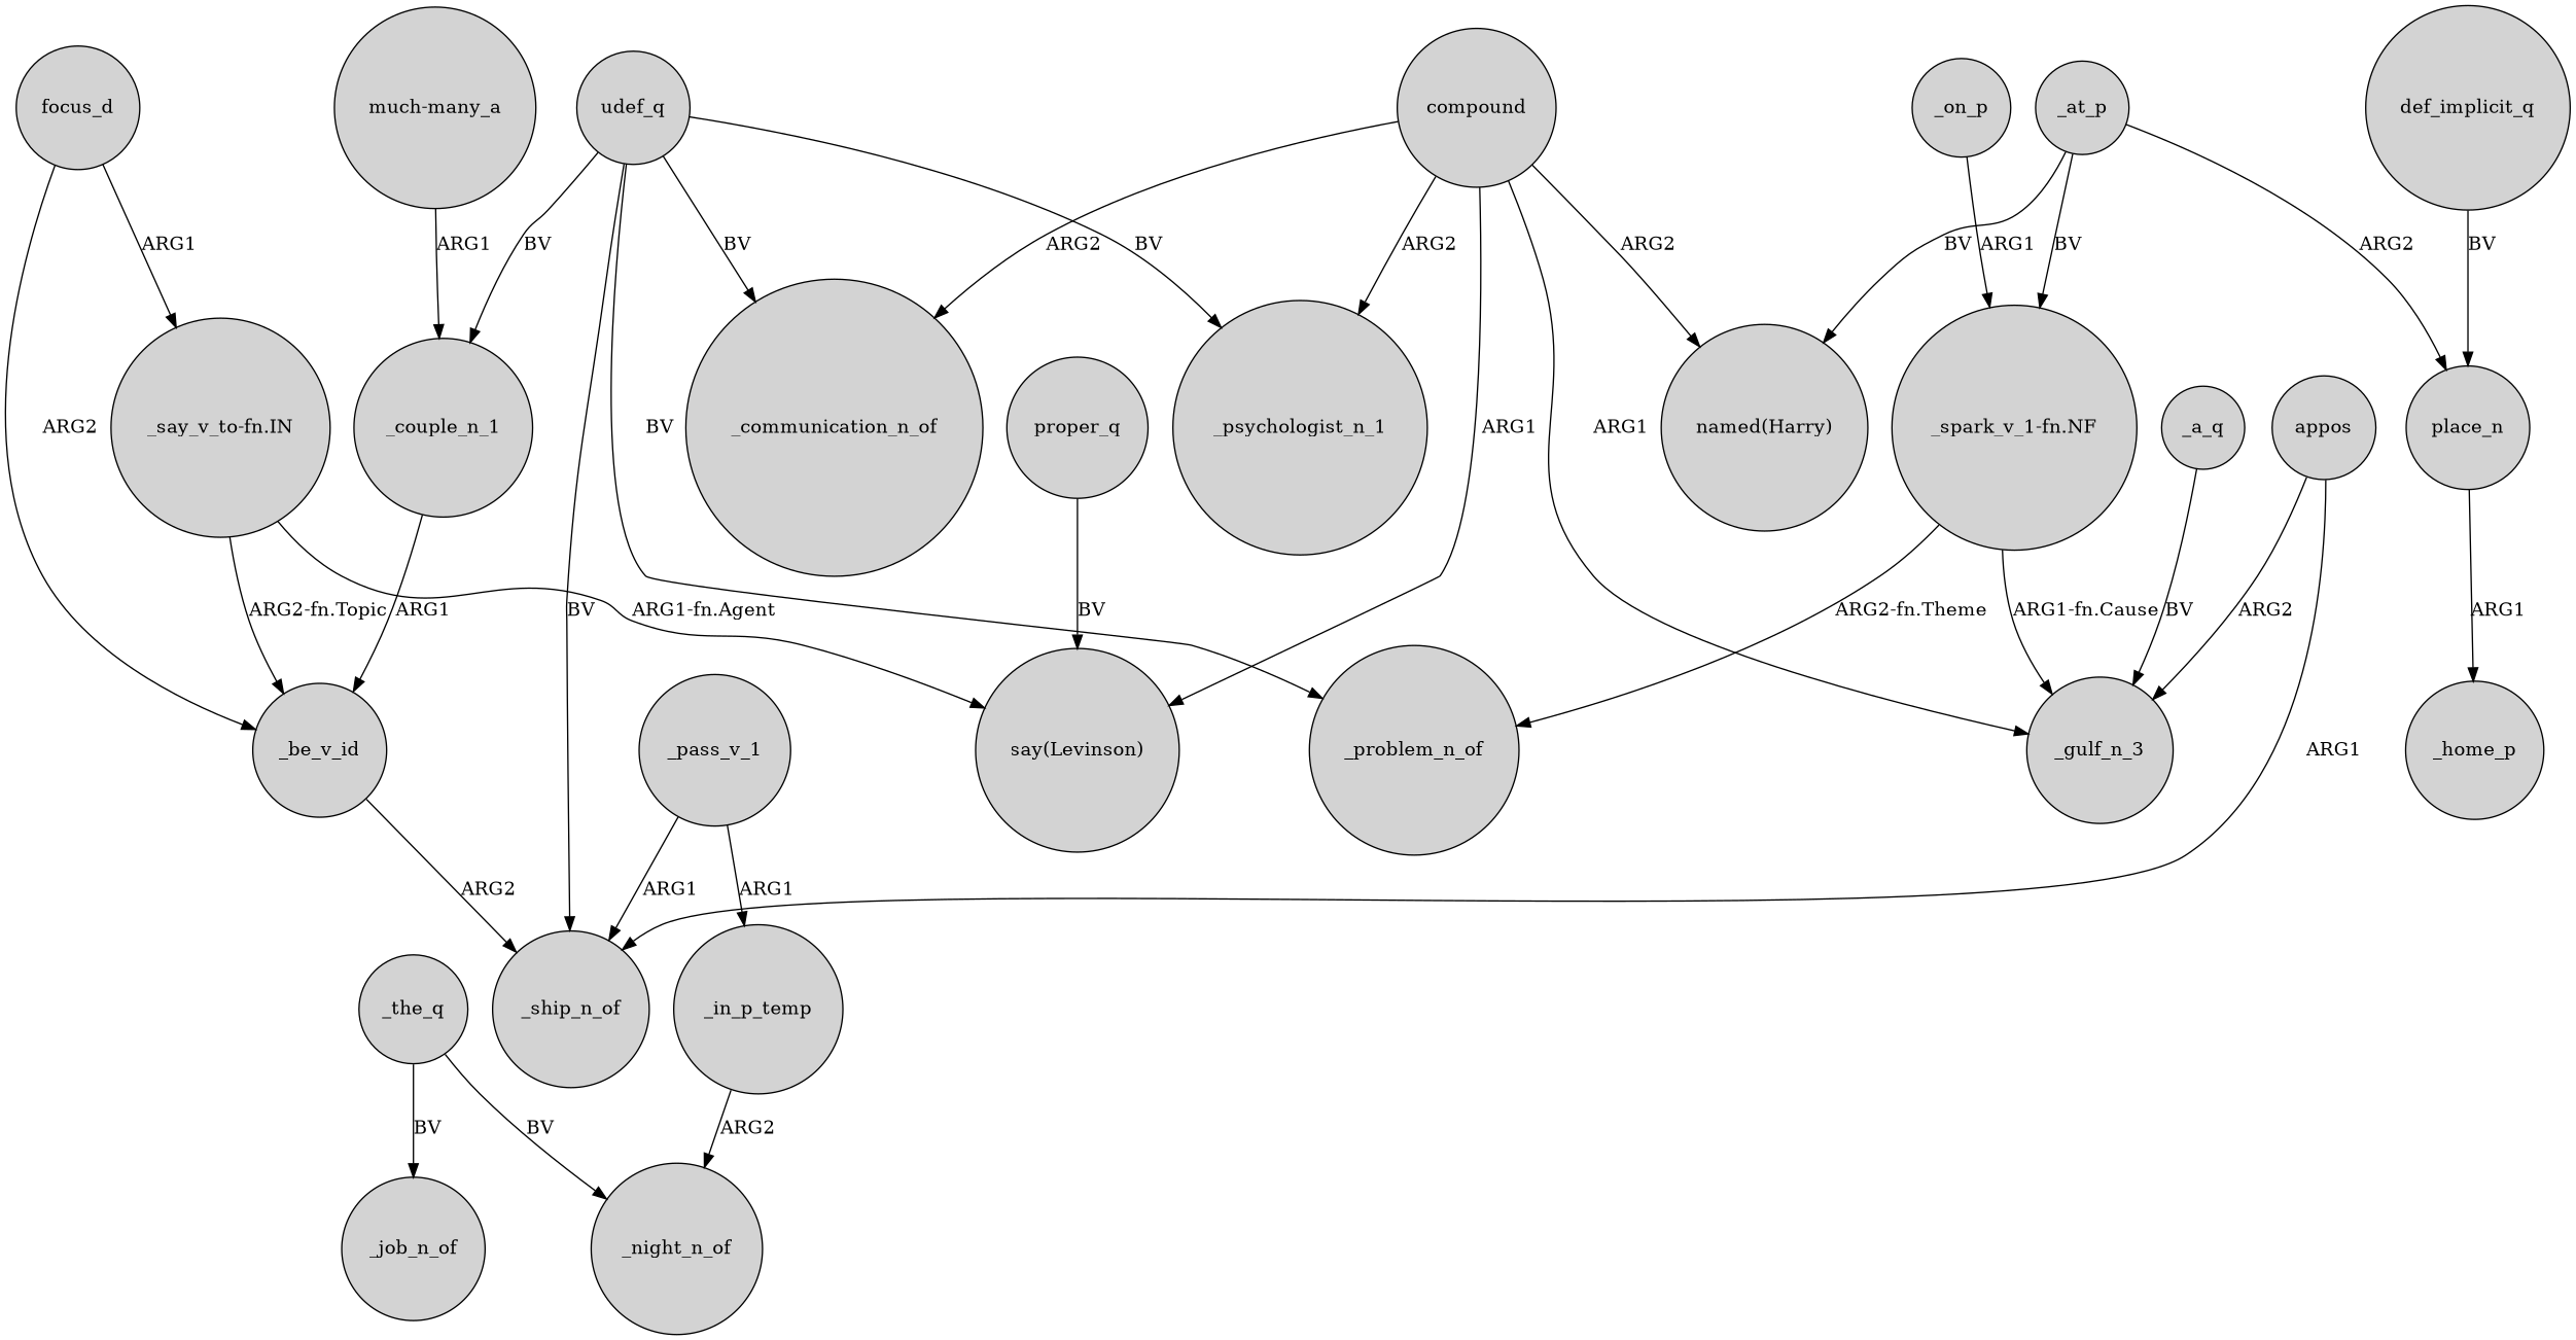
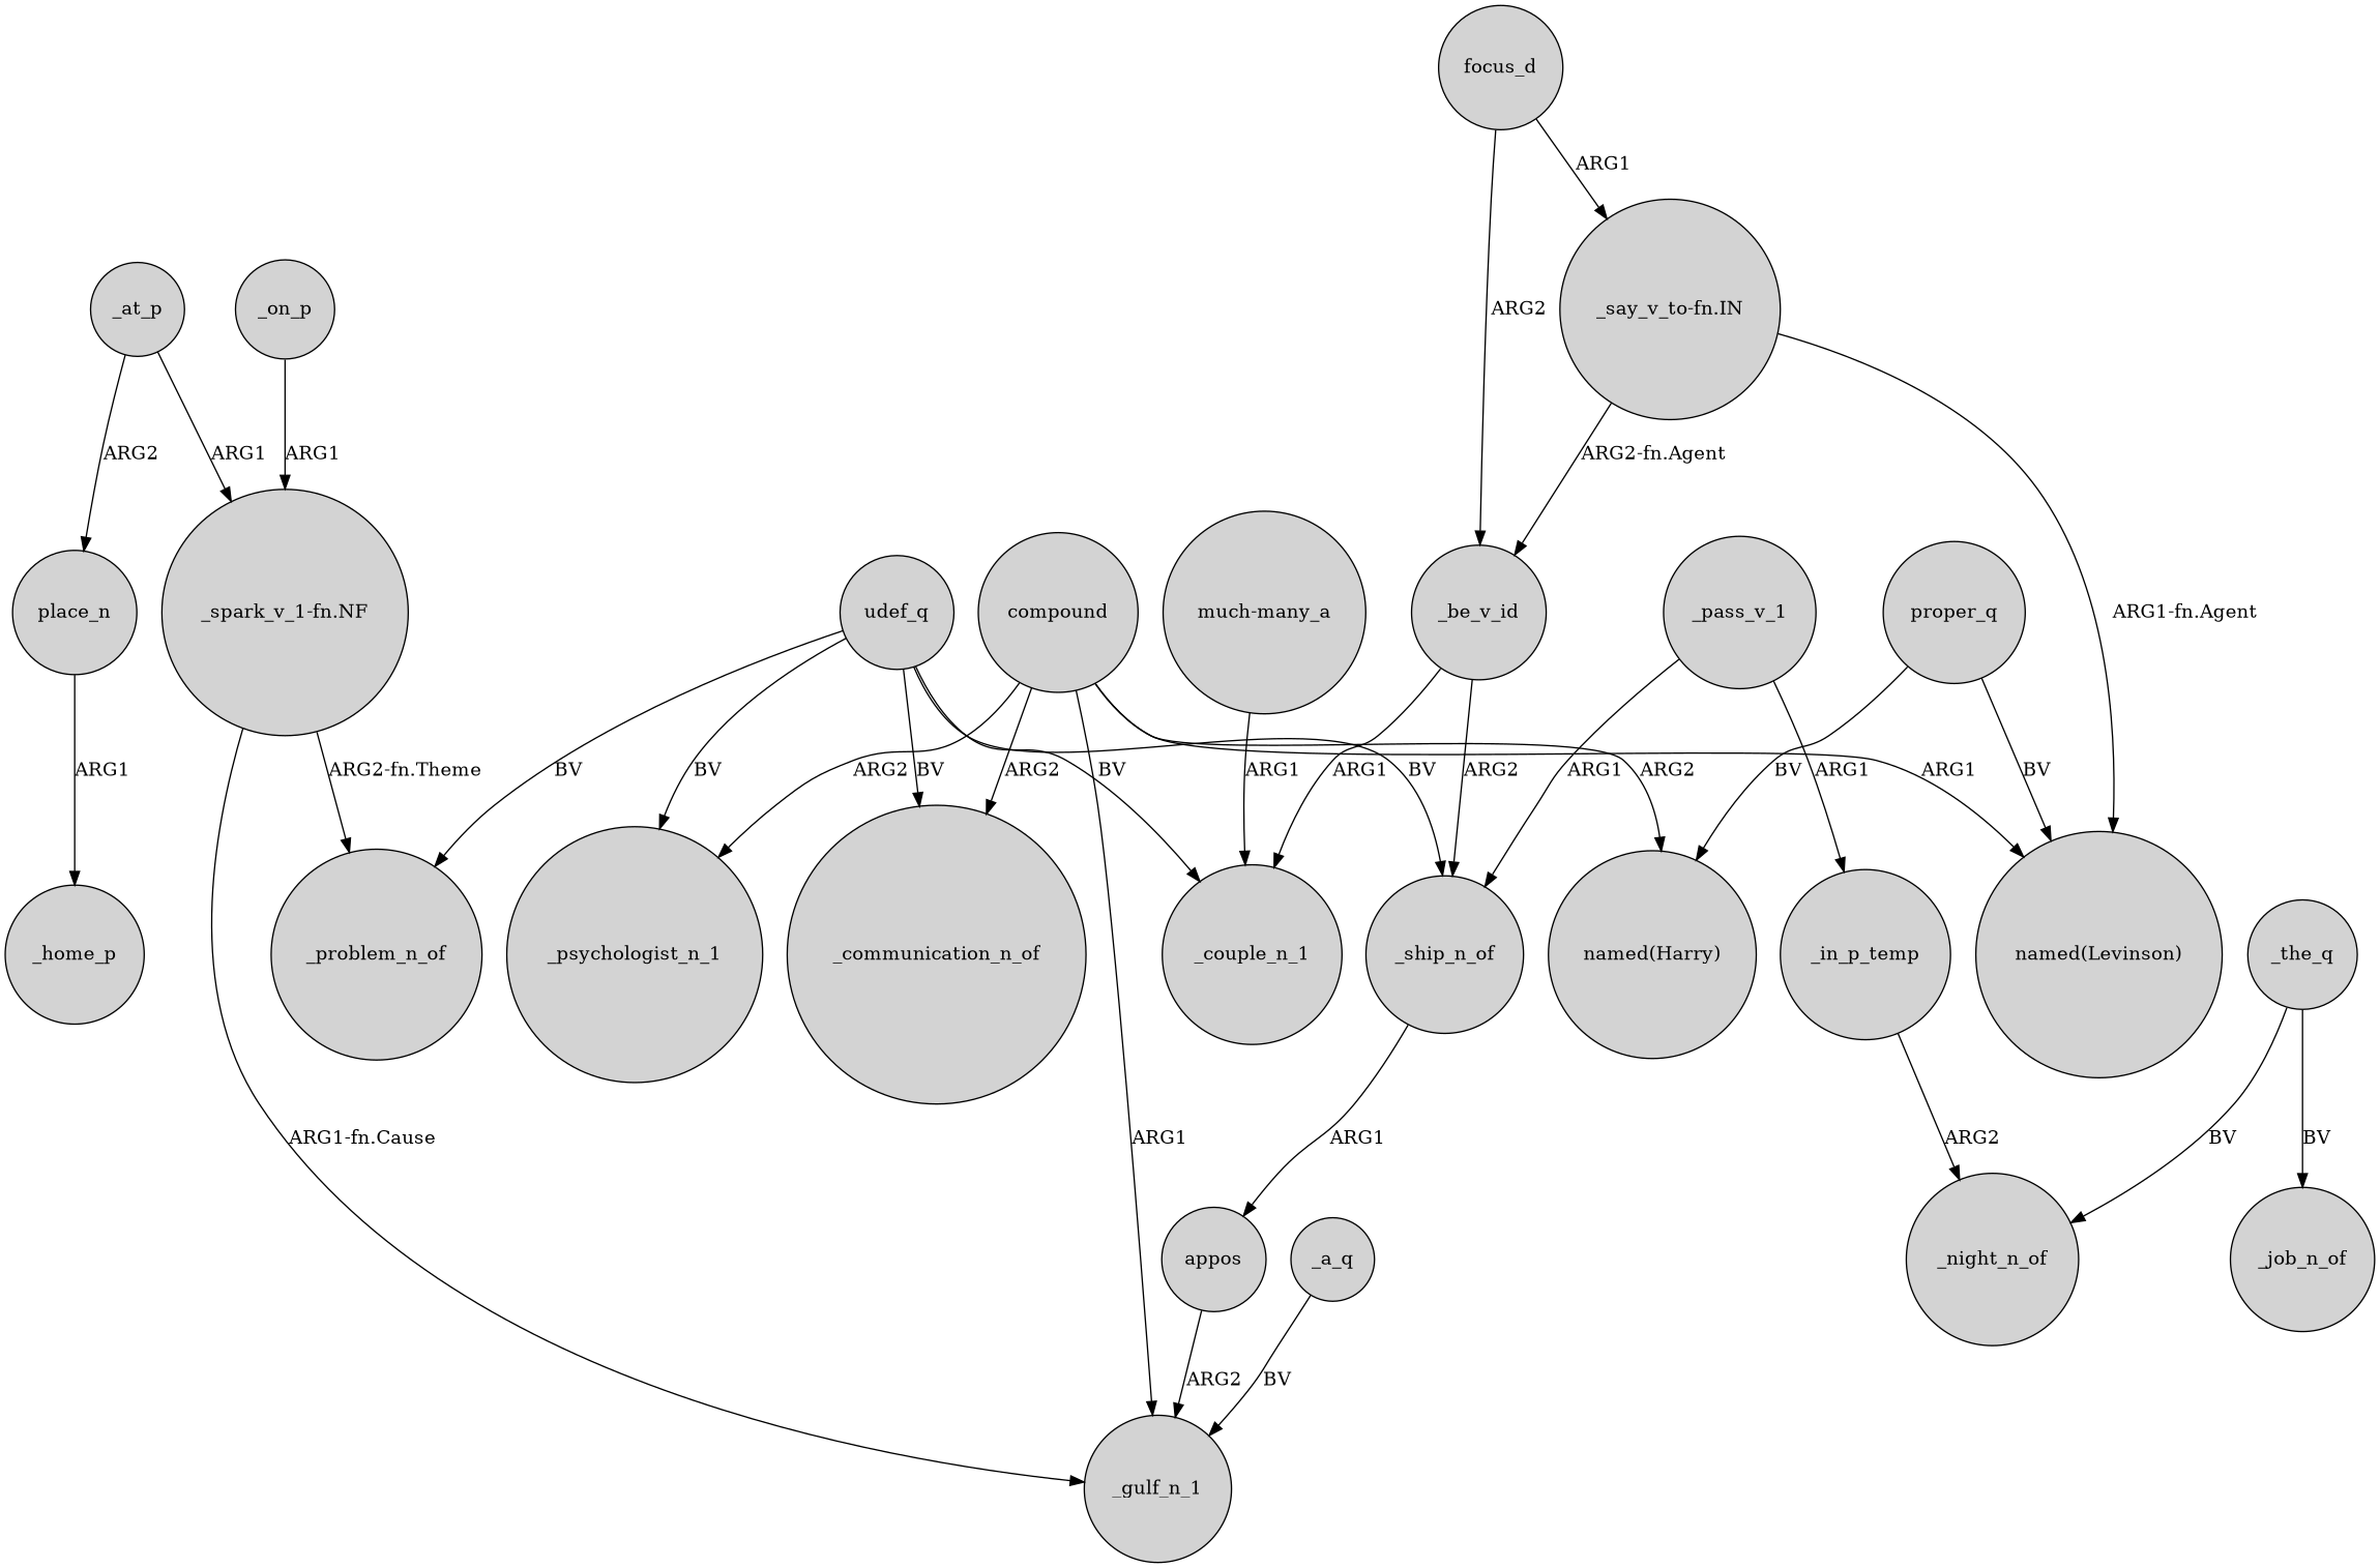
  digraph {
    node [shape=circle style=filled]
    focus_d
    _be_v_id
    "_say_v_to-fn.IN"
    _ship_n_of
    _couple_n_1
-   "named(Levinson)" [label="say(Levinson)"]
+   "named(Levinson)"
    _at_p
    place_n
    "_spark_v_1-fn.NF"
    _home_p
-   _gulf_n_1 [label=_gulf_n_3]
+   _gulf_n_1
    _problem_n_of
    _pass_v_1
    _in_p_temp
    compound
    "named(Harry)"
    _communication_n_of
    _psychologist_n_1
    appos
    udef_q
    "much-many_a"
-   def_implicit_q
    _on_p
    proper_q
    _night_n_of
    _the_q
    _job_n_of
    _a_q
    focus_d -> _be_v_id [label=ARG2]
    focus_d -> "_say_v_to-fn.IN" [label=ARG1]
    _be_v_id -> _ship_n_of [label=ARG2]
-   _couple_n_1 -> _be_v_id [label=ARG1]
-   "_say_v_to-fn.IN" -> _be_v_id [label="ARG2-fn.Topic"]
+   _be_v_id -> _couple_n_1 [label=ARG1]
+   "_say_v_to-fn.IN" -> _be_v_id [label="ARG2-fn.Agent"]
    "_say_v_to-fn.IN" -> "named(Levinson)" [label="ARG1-fn.Agent"]
    _at_p -> place_n [label=ARG2]
-   _at_p -> "_spark_v_1-fn.NF" [label=BV]
+   _at_p -> "_spark_v_1-fn.NF" [label=ARG1]
    place_n -> _home_p [label=ARG1]
    "_spark_v_1-fn.NF" -> _gulf_n_1 [label="ARG1-fn.Cause"]
    "_spark_v_1-fn.NF" -> _problem_n_of [label="ARG2-fn.Theme"]
    _pass_v_1 -> _ship_n_of [label=ARG1]
    _pass_v_1 -> _in_p_temp [label=ARG1]
    _in_p_temp -> _night_n_of [label=ARG2]
    compound -> "named(Levinson)" [label=ARG1]
    compound -> _gulf_n_1 [label=ARG1]
    compound -> "named(Harry)" [label=ARG2]
    compound -> _communication_n_of [label=ARG2]
    compound -> _psychologist_n_1 [label=ARG2]
-   appos -> _ship_n_of [label=ARG1]
+   _ship_n_of -> appos [label=ARG1]
    appos -> _gulf_n_1 [label=ARG2]
    udef_q -> _ship_n_of [label=BV]
    udef_q -> _couple_n_1 [label=BV]
    udef_q -> _problem_n_of [label=BV]
    udef_q -> _communication_n_of [label=BV]
    udef_q -> _psychologist_n_1 [label=BV]
    "much-many_a" -> _couple_n_1 [label=ARG1]
-   def_implicit_q -> place_n [label=BV]
    _on_p -> "_spark_v_1-fn.NF" [label=ARG1]
    proper_q -> "named(Levinson)" [label=BV]
-   _at_p -> "named(Harry)" [label=BV]
+   proper_q -> "named(Harry)" [label=BV]
    _the_q -> _night_n_of [label=BV]
    _the_q -> _job_n_of [label=BV]
    _a_q -> _gulf_n_1 [label=BV]
  }
